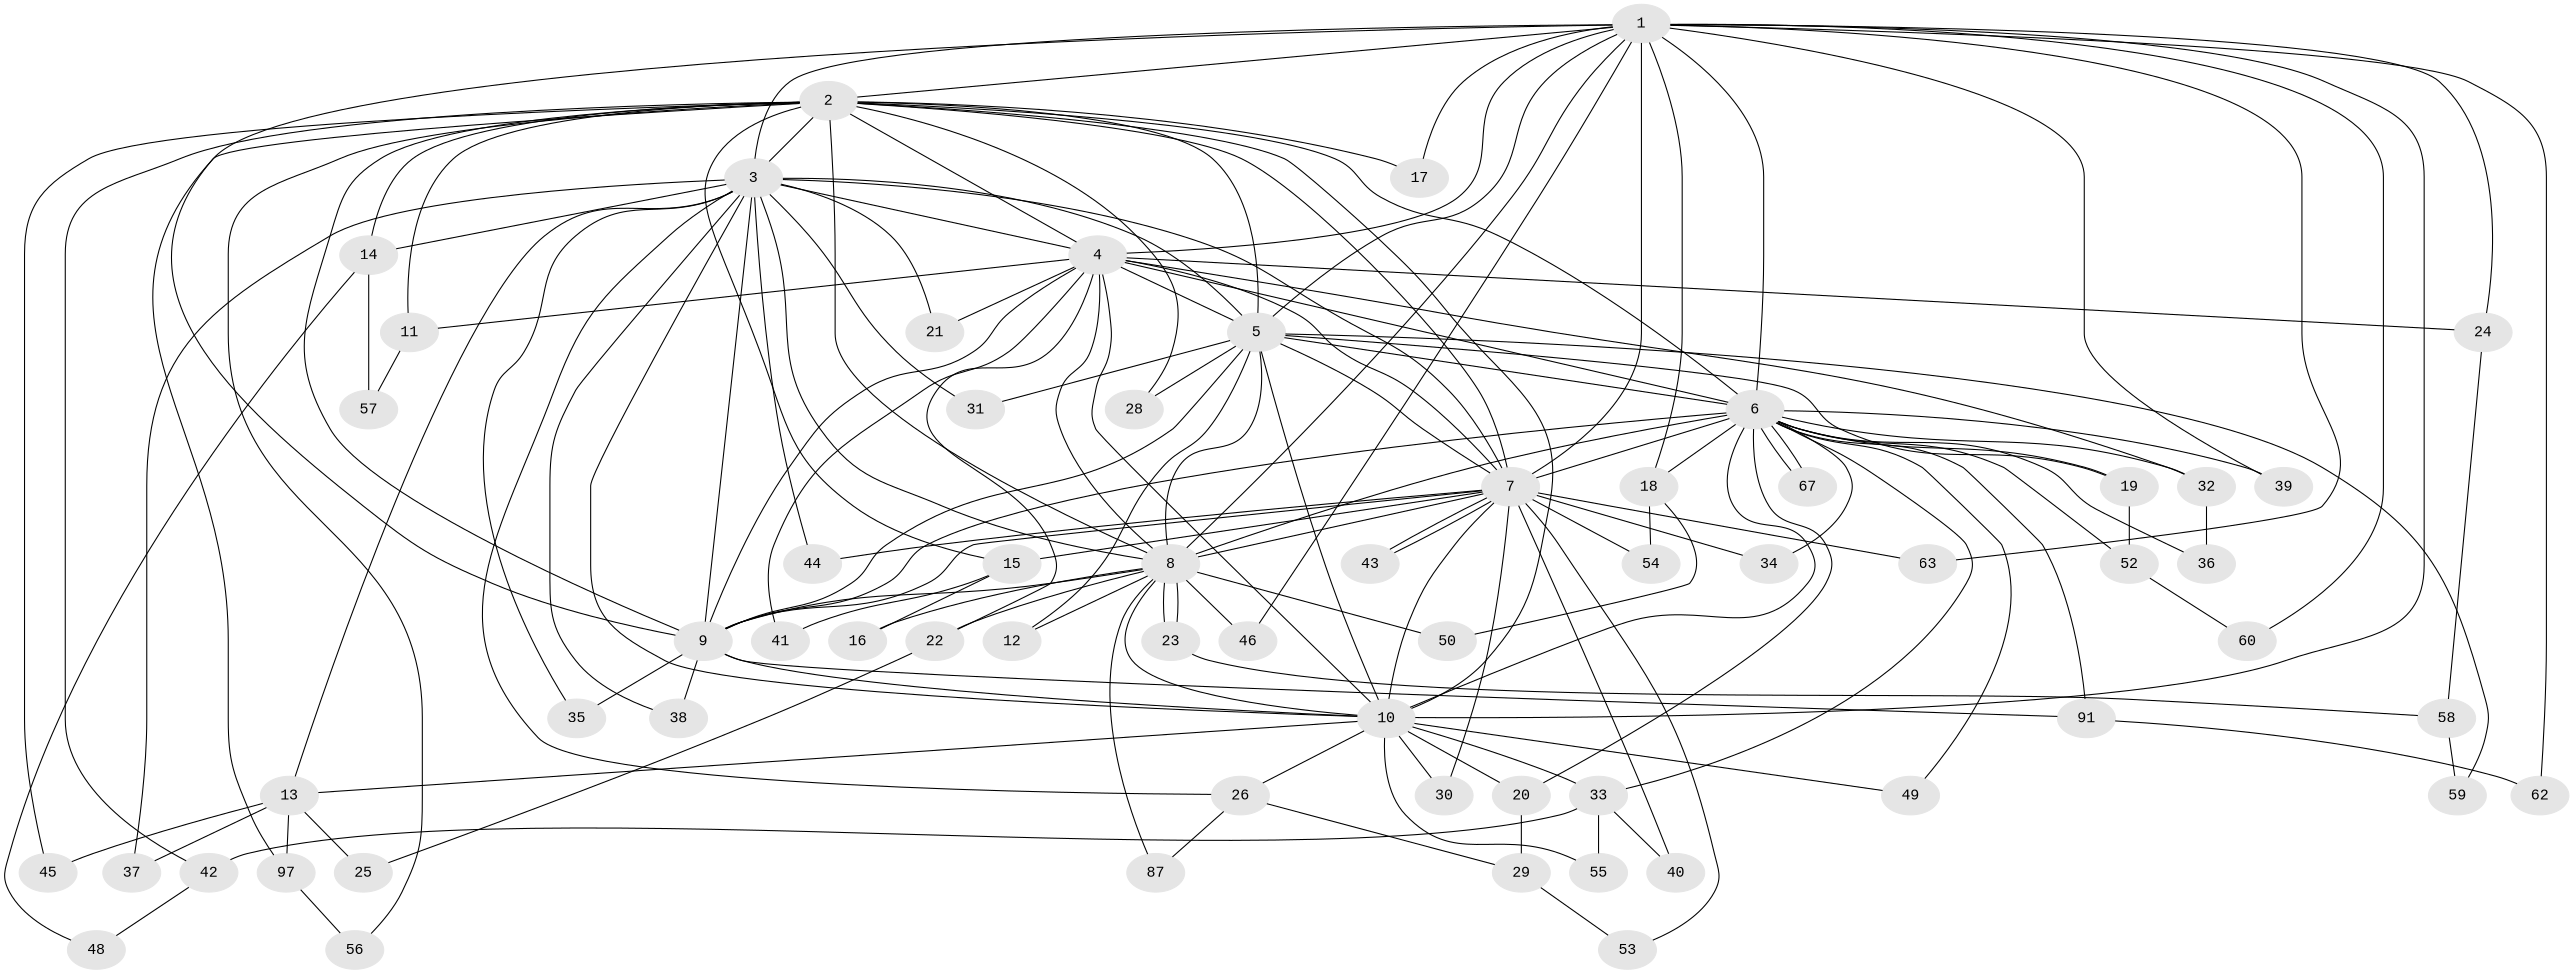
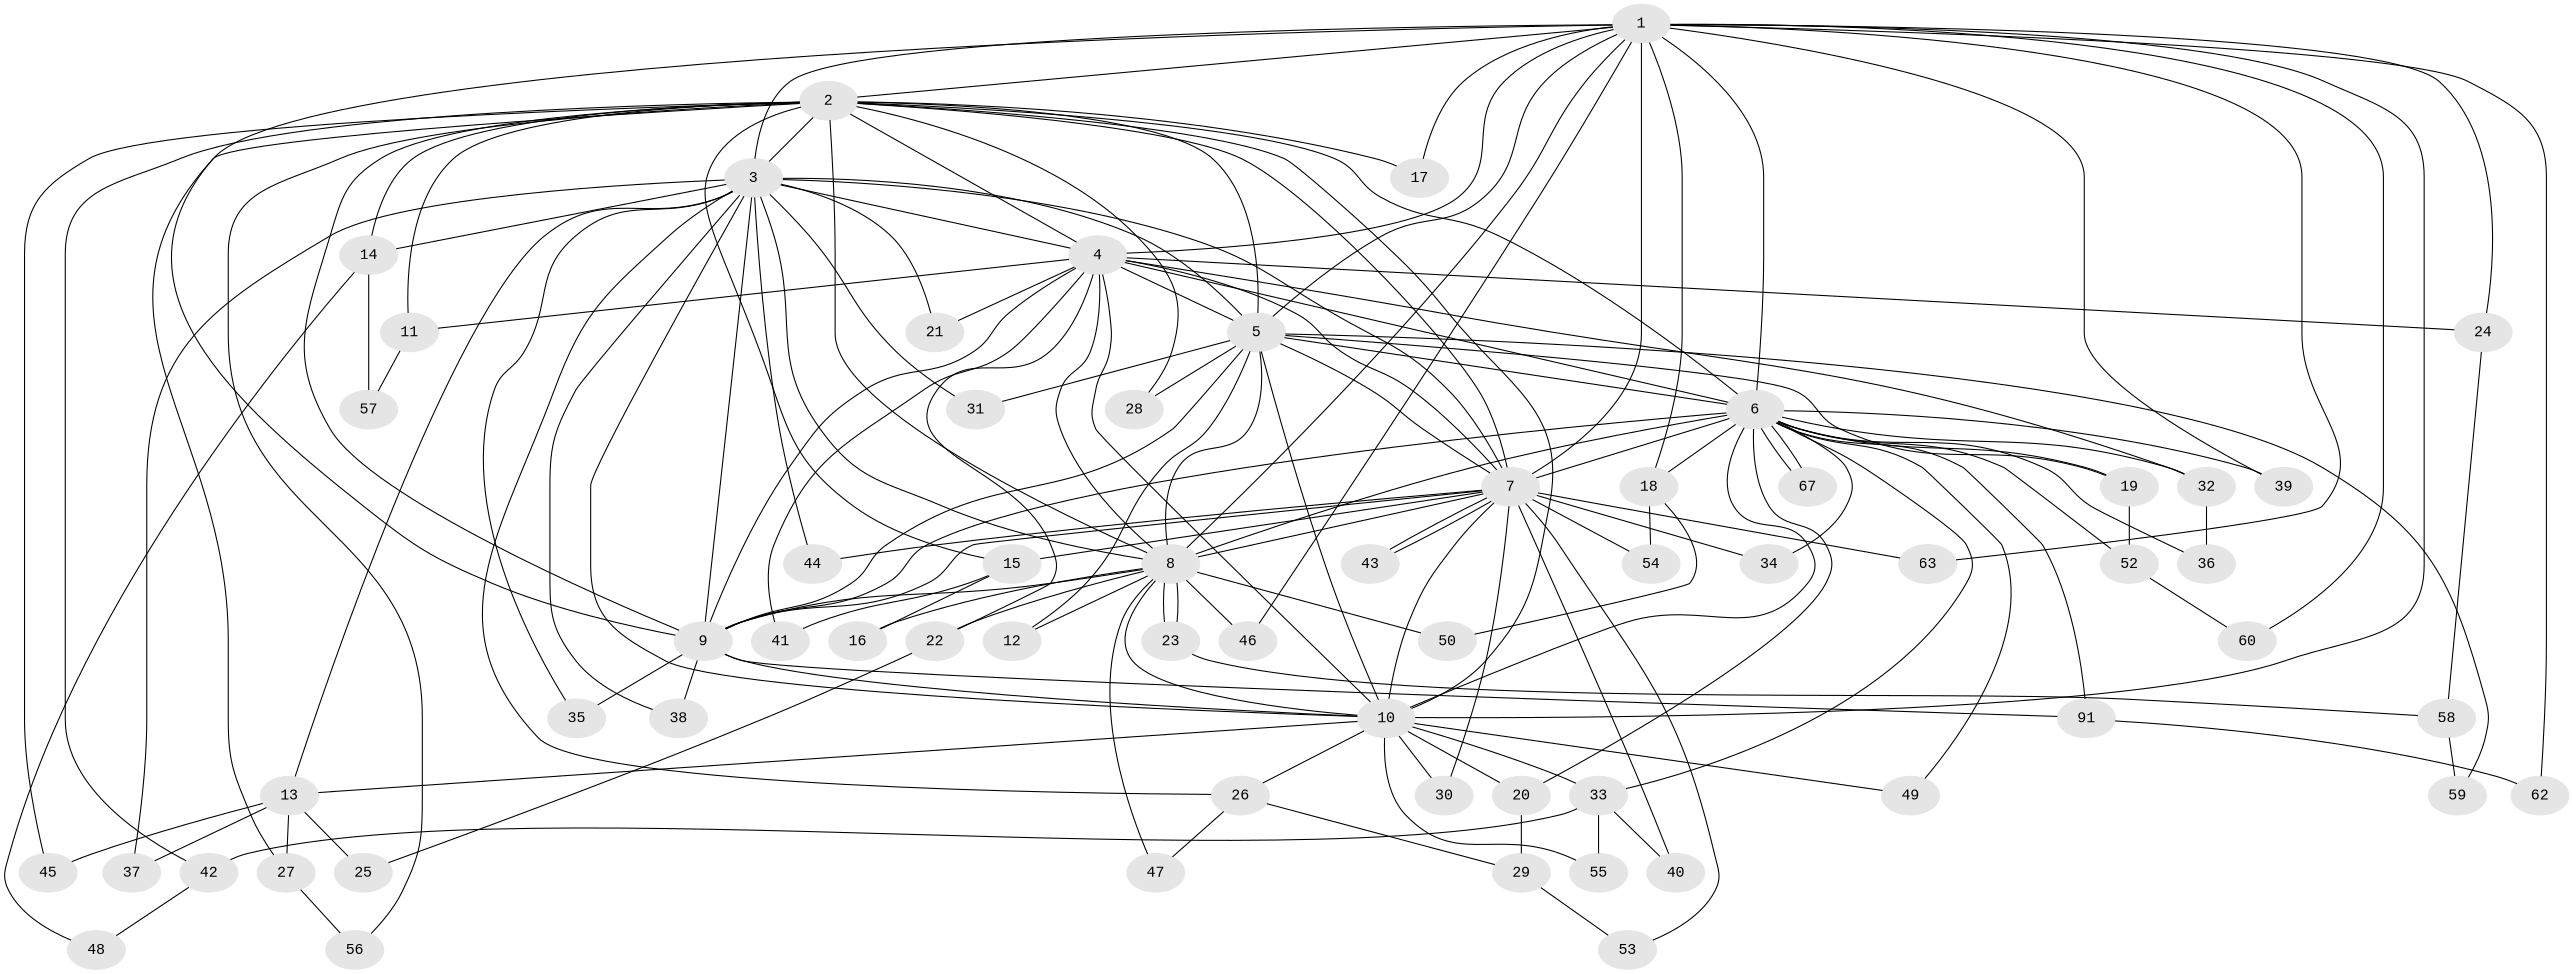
  graph {
    fontname="Liberation Mono"
    node [color=gray90 fontname="Liberation Mono" style=filled]
    edge [fontname="Liberation Mono"]
    1
    2
    3
    4
    5
    6
    7
    8
    9
    10
    17
    18
    24
    39
    46
    60
    62
    63
    11
    14
    15
-   27 [label=97]
+   27
    28
    42
    45
    56
    13
    21
    26
    31
    35
    37
    38
    44
    22
    32
    41
    12
    19
    59
    20
    33
    34
    36
    49
    n46 [label=91]
    52
    n48 [label=67]
    30
    40
    43
    53
    54
    16
    23
-   47 [label=87]
+   47
    50
    55
    58
    57
    48
    25
    29
    1 -- 2
    1 -- 3
    1 -- 4
    1 -- 5
    1 -- 6
    1 -- 7
    1 -- 8
    1 -- 9
    1 -- 10
    1 -- 17
    1 -- 18
    1 -- 24
    1 -- 39
    1 -- 46
    1 -- 60
    1 -- 62
    1 -- 63
    2 -- 3
    2 -- 4
    2 -- 5
    2 -- 6
    2 -- 7
    2 -- 8
    2 -- 9
    2 -- 10
    2 -- 17
    2 -- 11
    2 -- 14
    2 -- 15
    2 -- 27
    2 -- 28
    2 -- 42
    2 -- 45
    2 -- 56
    3 -- 4
    3 -- 5
    3 -- 7
    3 -- 8
    3 -- 9
    3 -- 10
    3 -- 14
    3 -- 13
    3 -- 21
    3 -- 26
    3 -- 31
    3 -- 35
    3 -- 37
    3 -- 38
    3 -- 44
    4 -- 5
    4 -- 6
    4 -- 7
    4 -- 8
    4 -- 9
    4 -- 10
    4 -- 24
    4 -- 11
    4 -- 21
    4 -- 22
    4 -- 32
    4 -- 41
    5 -- 6
    5 -- 7
    5 -- 8
    5 -- 9
    5 -- 10
    5 -- 28
    5 -- 31
    5 -- 12
    5 -- 19
    5 -- 59
    6 -- 7
    6 -- 8
    6 -- 9
    6 -- 10
    6 -- 18
    6 -- 39
    6 -- 32
    6 -- 19
    6 -- 20
    6 -- 33
    6 -- 34
    6 -- 36
    6 -- 49
    6 -- n46
    6 -- 52
    6 -- n48
    6 -- n48
    7 -- 8
    7 -- 9
    7 -- 10
    7 -- 63
    7 -- 15
    7 -- 44
    7 -- 34
    7 -- 30
    7 -- 40
    7 -- 43
    7 -- 43
    7 -- 53
    7 -- 54
    8 -- 9
    8 -- 10
    8 -- 46
    8 -- 22
    8 -- 12
    8 -- 16
    8 -- 23
    8 -- 23
    8 -- 47
    8 -- 50
    9 -- 10
    9 -- 35
    9 -- 38
    9 -- n46
    10 -- 13
    10 -- 26
    10 -- 20
    10 -- 33
    10 -- 49
    10 -- 30
    10 -- 55
    18 -- 54
    18 -- 50
    24 -- 58
    11 -- 57
    14 -- 57
    14 -- 48
    15 -- 41
    15 -- 16
    27 -- 56
    42 -- 48
    13 -- 27
    13 -- 45
    13 -- 37
    13 -- 25
    26 -- 47
    26 -- 29
    22 -- 25
    32 -- 36
    19 -- 52
    20 -- 29
    33 -- 42
    33 -- 40
    33 -- 55
    n46 -- 62
    52 -- 60
    23 -- 58
    58 -- 59
    29 -- 53
  }
